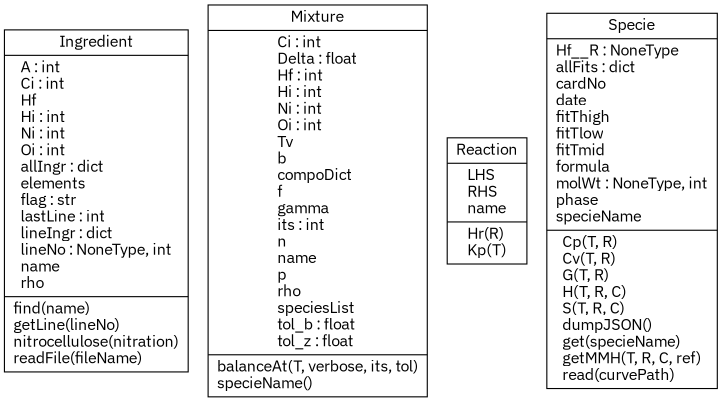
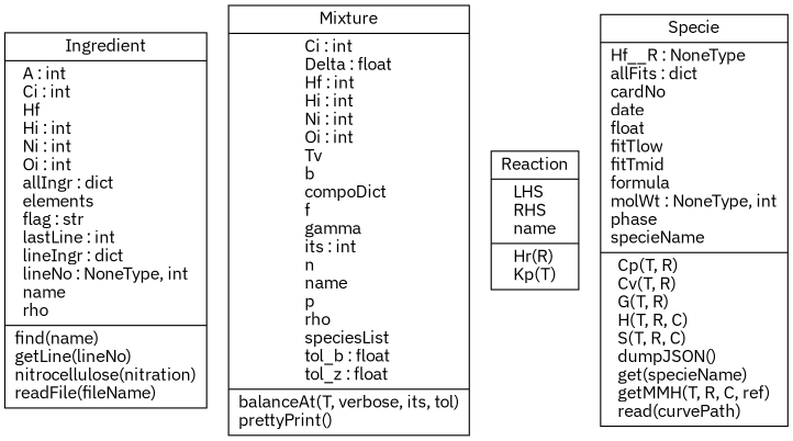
  digraph {
    rankdir=BT
    fontname="IBM Plex Sans"
    node [color=black fontcolor=black shape=record style=solid fontname="IBM Plex Sans"]
    n1 [label=<{Ingredient|A : int<br ALIGN="LEFT"/>Ci : int<br ALIGN="LEFT"/>Hf<br ALIGN="LEFT"/>Hi : int<br ALIGN="LEFT"/>Ni : int<br ALIGN="LEFT"/>Oi : int<br ALIGN="LEFT"/>allIngr : dict<br ALIGN="LEFT"/>elements<br ALIGN="LEFT"/>flag : str<br ALIGN="LEFT"/>lastLine : int<br ALIGN="LEFT"/>lineIngr : dict<br ALIGN="LEFT"/>lineNo : NoneType, int<br ALIGN="LEFT"/>name<br ALIGN="LEFT"/>rho<br ALIGN="LEFT"/>|find(name)<br ALIGN="LEFT"/>getLine(lineNo)<br ALIGN="LEFT"/>nitrocellulose(nitration)<br ALIGN="LEFT"/>readFile(fileName)<br ALIGN="LEFT"/>}>]
-   n2 [label=<{Mixture|Ci : int<br ALIGN="LEFT"/>Delta : float<br ALIGN="LEFT"/>Hf : int<br ALIGN="LEFT"/>Hi : int<br ALIGN="LEFT"/>Ni : int<br ALIGN="LEFT"/>Oi : int<br ALIGN="LEFT"/>Tv<br ALIGN="LEFT"/>b<br ALIGN="LEFT"/>compoDict<br ALIGN="LEFT"/>f<br ALIGN="LEFT"/>gamma<br ALIGN="LEFT"/>its : int<br ALIGN="LEFT"/>n<br ALIGN="LEFT"/>name<br ALIGN="LEFT"/>p<br ALIGN="LEFT"/>rho<br ALIGN="LEFT"/>speciesList<br ALIGN="LEFT"/>tol_b : float<br ALIGN="LEFT"/>tol_z : float<br ALIGN="LEFT"/>|balanceAt(T, verbose, its, tol)<br ALIGN="LEFT"/>specieName()<br ALIGN="LEFT"/>}>]
+   n2 [label=<{Mixture|Ci : int<br ALIGN="LEFT"/>Delta : float<br ALIGN="LEFT"/>Hf : int<br ALIGN="LEFT"/>Hi : int<br ALIGN="LEFT"/>Ni : int<br ALIGN="LEFT"/>Oi : int<br ALIGN="LEFT"/>Tv<br ALIGN="LEFT"/>b<br ALIGN="LEFT"/>compoDict<br ALIGN="LEFT"/>f<br ALIGN="LEFT"/>gamma<br ALIGN="LEFT"/>its : int<br ALIGN="LEFT"/>n<br ALIGN="LEFT"/>name<br ALIGN="LEFT"/>p<br ALIGN="LEFT"/>rho<br ALIGN="LEFT"/>speciesList<br ALIGN="LEFT"/>tol_b : float<br ALIGN="LEFT"/>tol_z : float<br ALIGN="LEFT"/>|balanceAt(T, verbose, its, tol)<br ALIGN="LEFT"/>prettyPrint()<br ALIGN="LEFT"/>}>]
    n3 [label=<{Reaction|LHS<br ALIGN="LEFT"/>RHS<br ALIGN="LEFT"/>name<br ALIGN="LEFT"/>|Hr(R)<br ALIGN="LEFT"/>Kp(T)<br ALIGN="LEFT"/>}>]
-   n4 [label=<{Specie|Hf__R : NoneType<br ALIGN="LEFT"/>allFits : dict<br ALIGN="LEFT"/>cardNo<br ALIGN="LEFT"/>date<br ALIGN="LEFT"/>fitThigh<br ALIGN="LEFT"/>fitTlow<br ALIGN="LEFT"/>fitTmid<br ALIGN="LEFT"/>formula<br ALIGN="LEFT"/>molWt : NoneType, int<br ALIGN="LEFT"/>phase<br ALIGN="LEFT"/>specieName<br ALIGN="LEFT"/>|Cp(T, R)<br ALIGN="LEFT"/>Cv(T, R)<br ALIGN="LEFT"/>G(T, R)<br ALIGN="LEFT"/>H(T, R, C)<br ALIGN="LEFT"/>S(T, R, C)<br ALIGN="LEFT"/>dumpJSON()<br ALIGN="LEFT"/>get(specieName)<br ALIGN="LEFT"/>getMMH(T, R, C, ref)<br ALIGN="LEFT"/>read(curvePath)<br ALIGN="LEFT"/>}>]
+   n4 [label=<{Specie|Hf__R : NoneType<br ALIGN="LEFT"/>allFits : dict<br ALIGN="LEFT"/>cardNo<br ALIGN="LEFT"/>date<br ALIGN="LEFT"/>float<br ALIGN="LEFT"/>fitTlow<br ALIGN="LEFT"/>fitTmid<br ALIGN="LEFT"/>formula<br ALIGN="LEFT"/>molWt : NoneType, int<br ALIGN="LEFT"/>phase<br ALIGN="LEFT"/>specieName<br ALIGN="LEFT"/>|Cp(T, R)<br ALIGN="LEFT"/>Cv(T, R)<br ALIGN="LEFT"/>G(T, R)<br ALIGN="LEFT"/>H(T, R, C)<br ALIGN="LEFT"/>S(T, R, C)<br ALIGN="LEFT"/>dumpJSON()<br ALIGN="LEFT"/>get(specieName)<br ALIGN="LEFT"/>getMMH(T, R, C, ref)<br ALIGN="LEFT"/>read(curvePath)<br ALIGN="LEFT"/>}>]
  }
